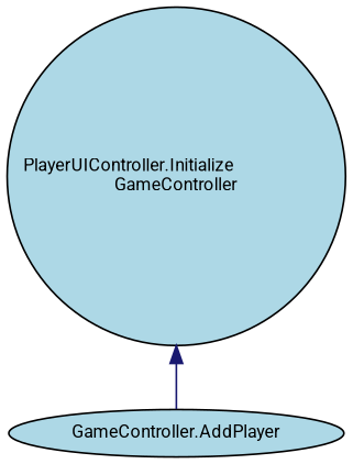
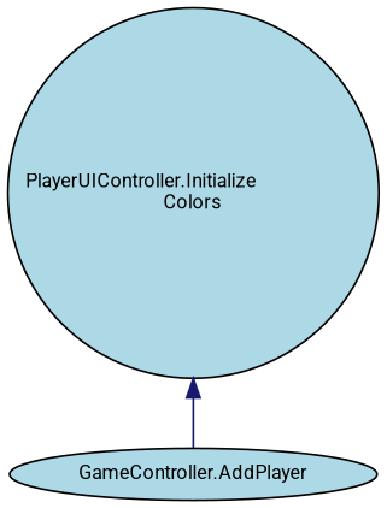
  digraph {
    rankdir=TB
    fontname=Roboto
    node [color=black fillcolor=lightblue fontname=Roboto fontsize=10 style=filled]
-   n1 [fontcolor=black height=0.2 label="PlayerUIController.Initialize\lGameController" shape=circle width=0.4]
+   n1 [fontcolor=black height=0.2 label="PlayerUIController.Initialize\lColors" shape=circle width=0.4]
    n2 [height=0.2 label="GameController.AddPlayer" shape=ellipse width=0.4]
    n1 -> n2 [color=midnightblue dir=back fontname=Roboto fontsize=10 labelfontname=Helvetica labelfontsize=10 style=solid]
  }
